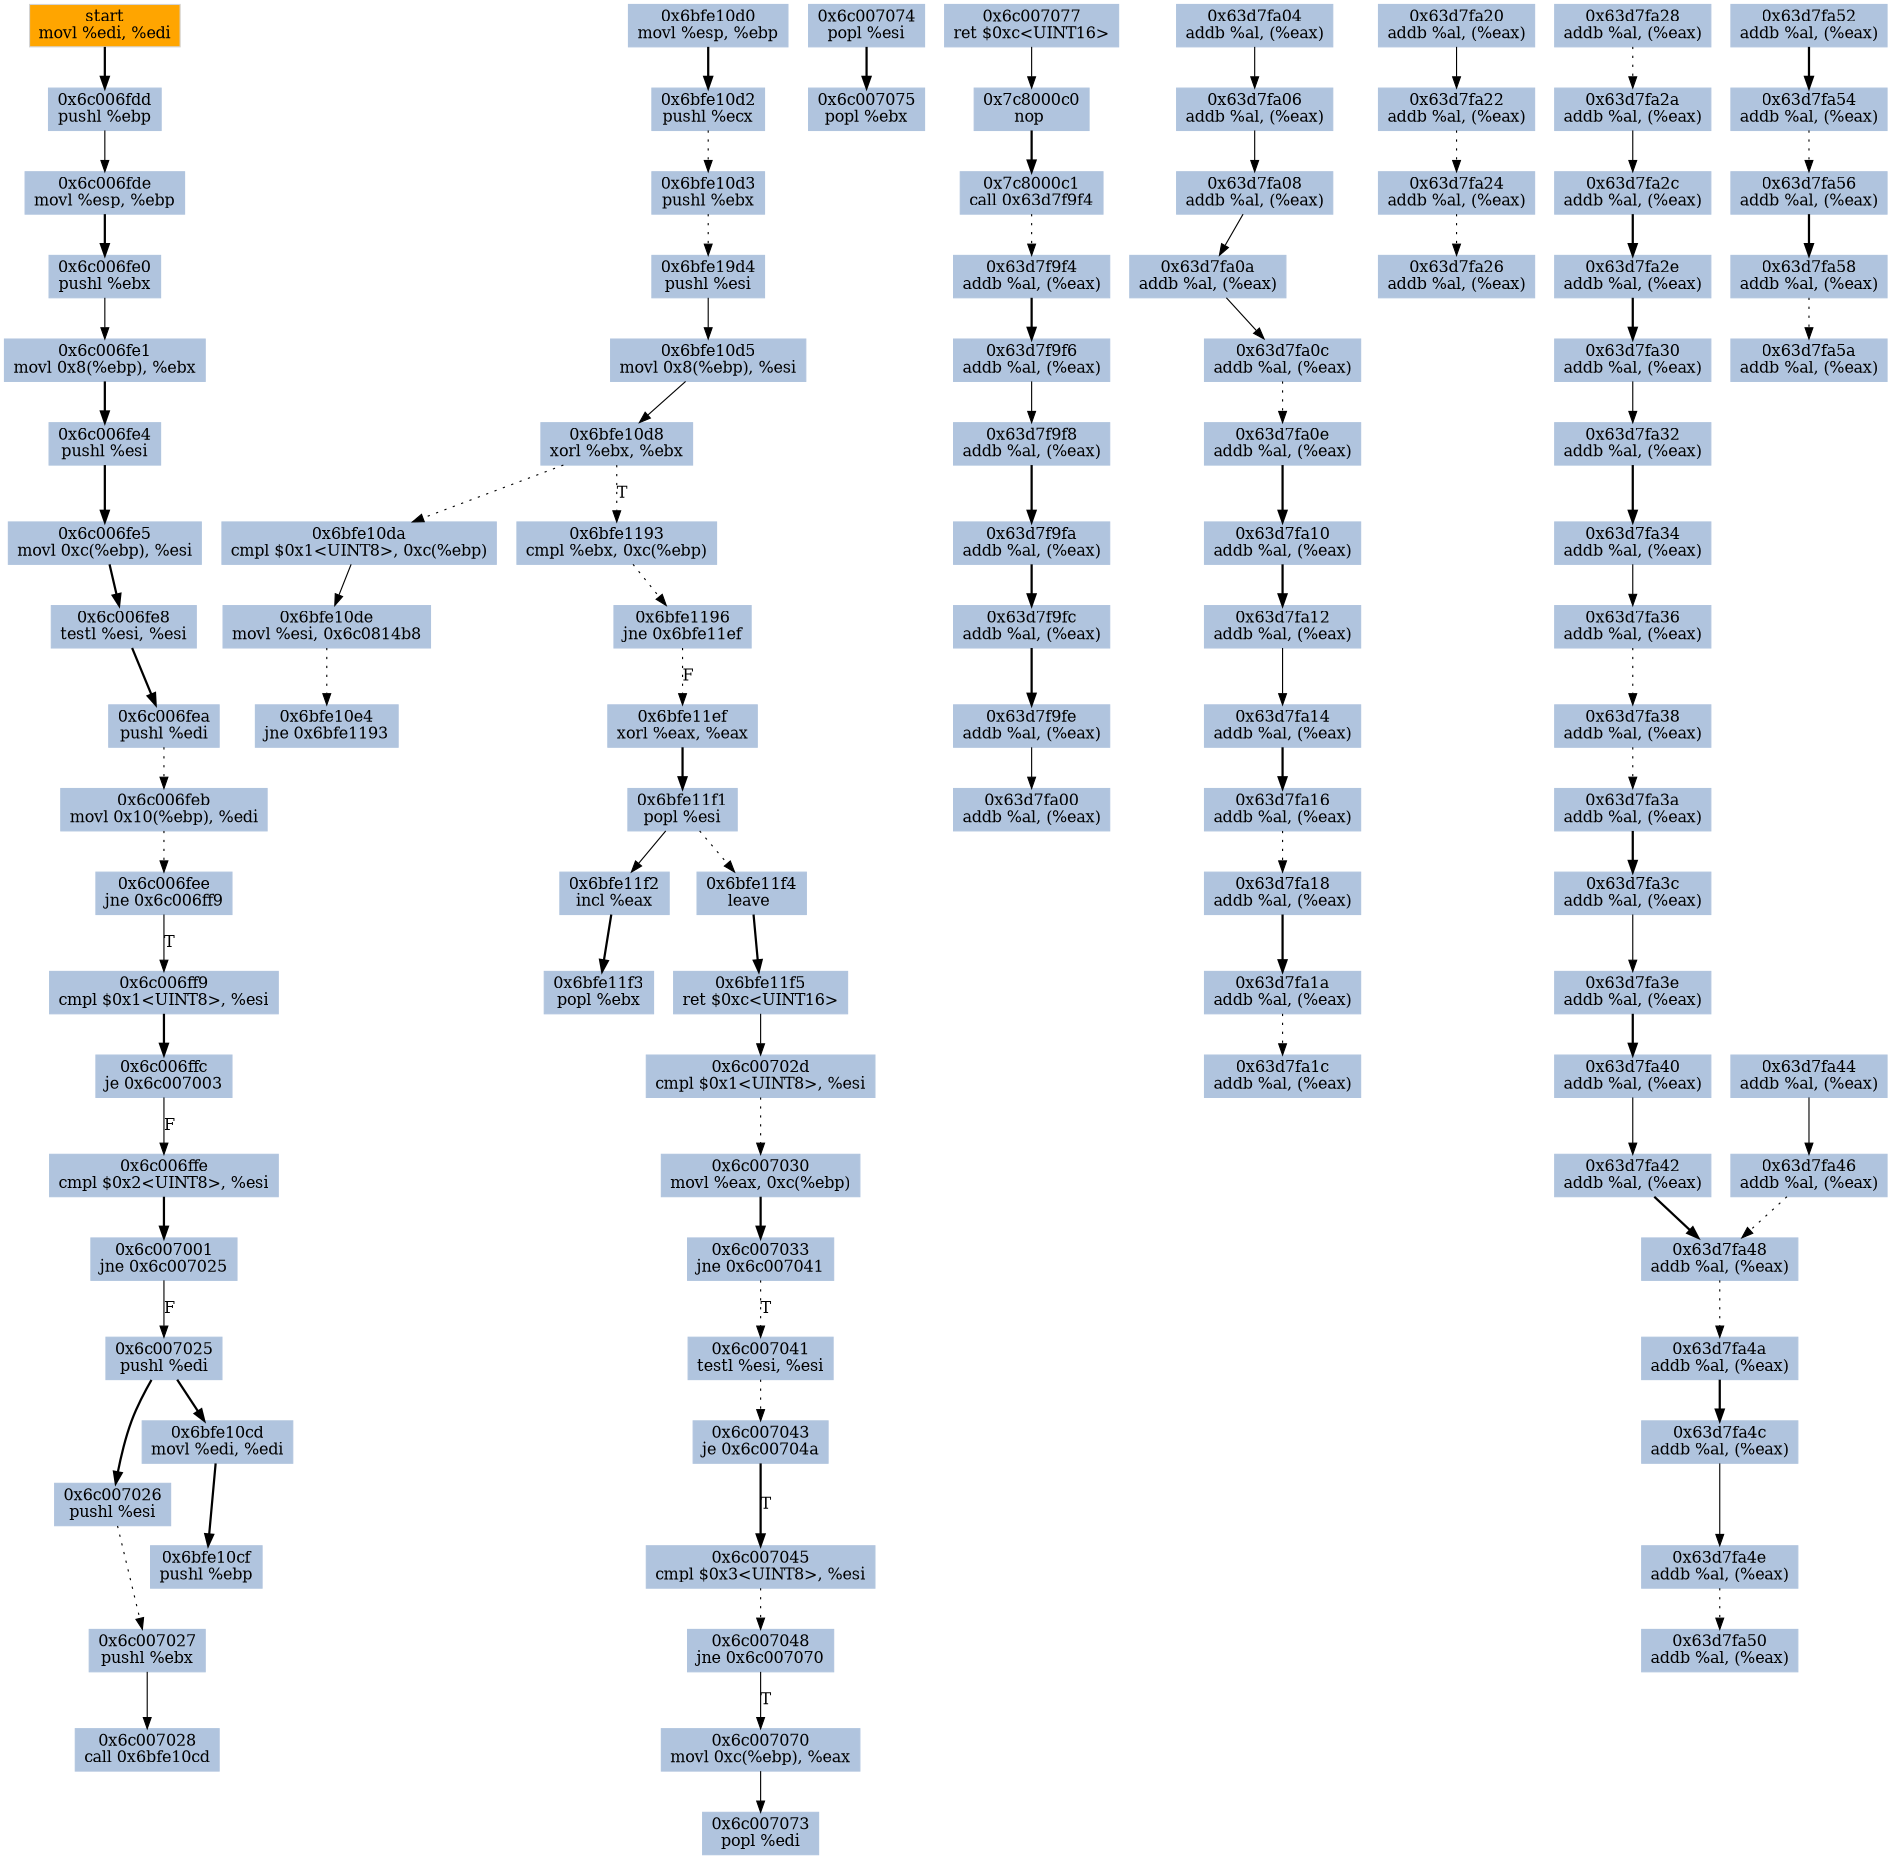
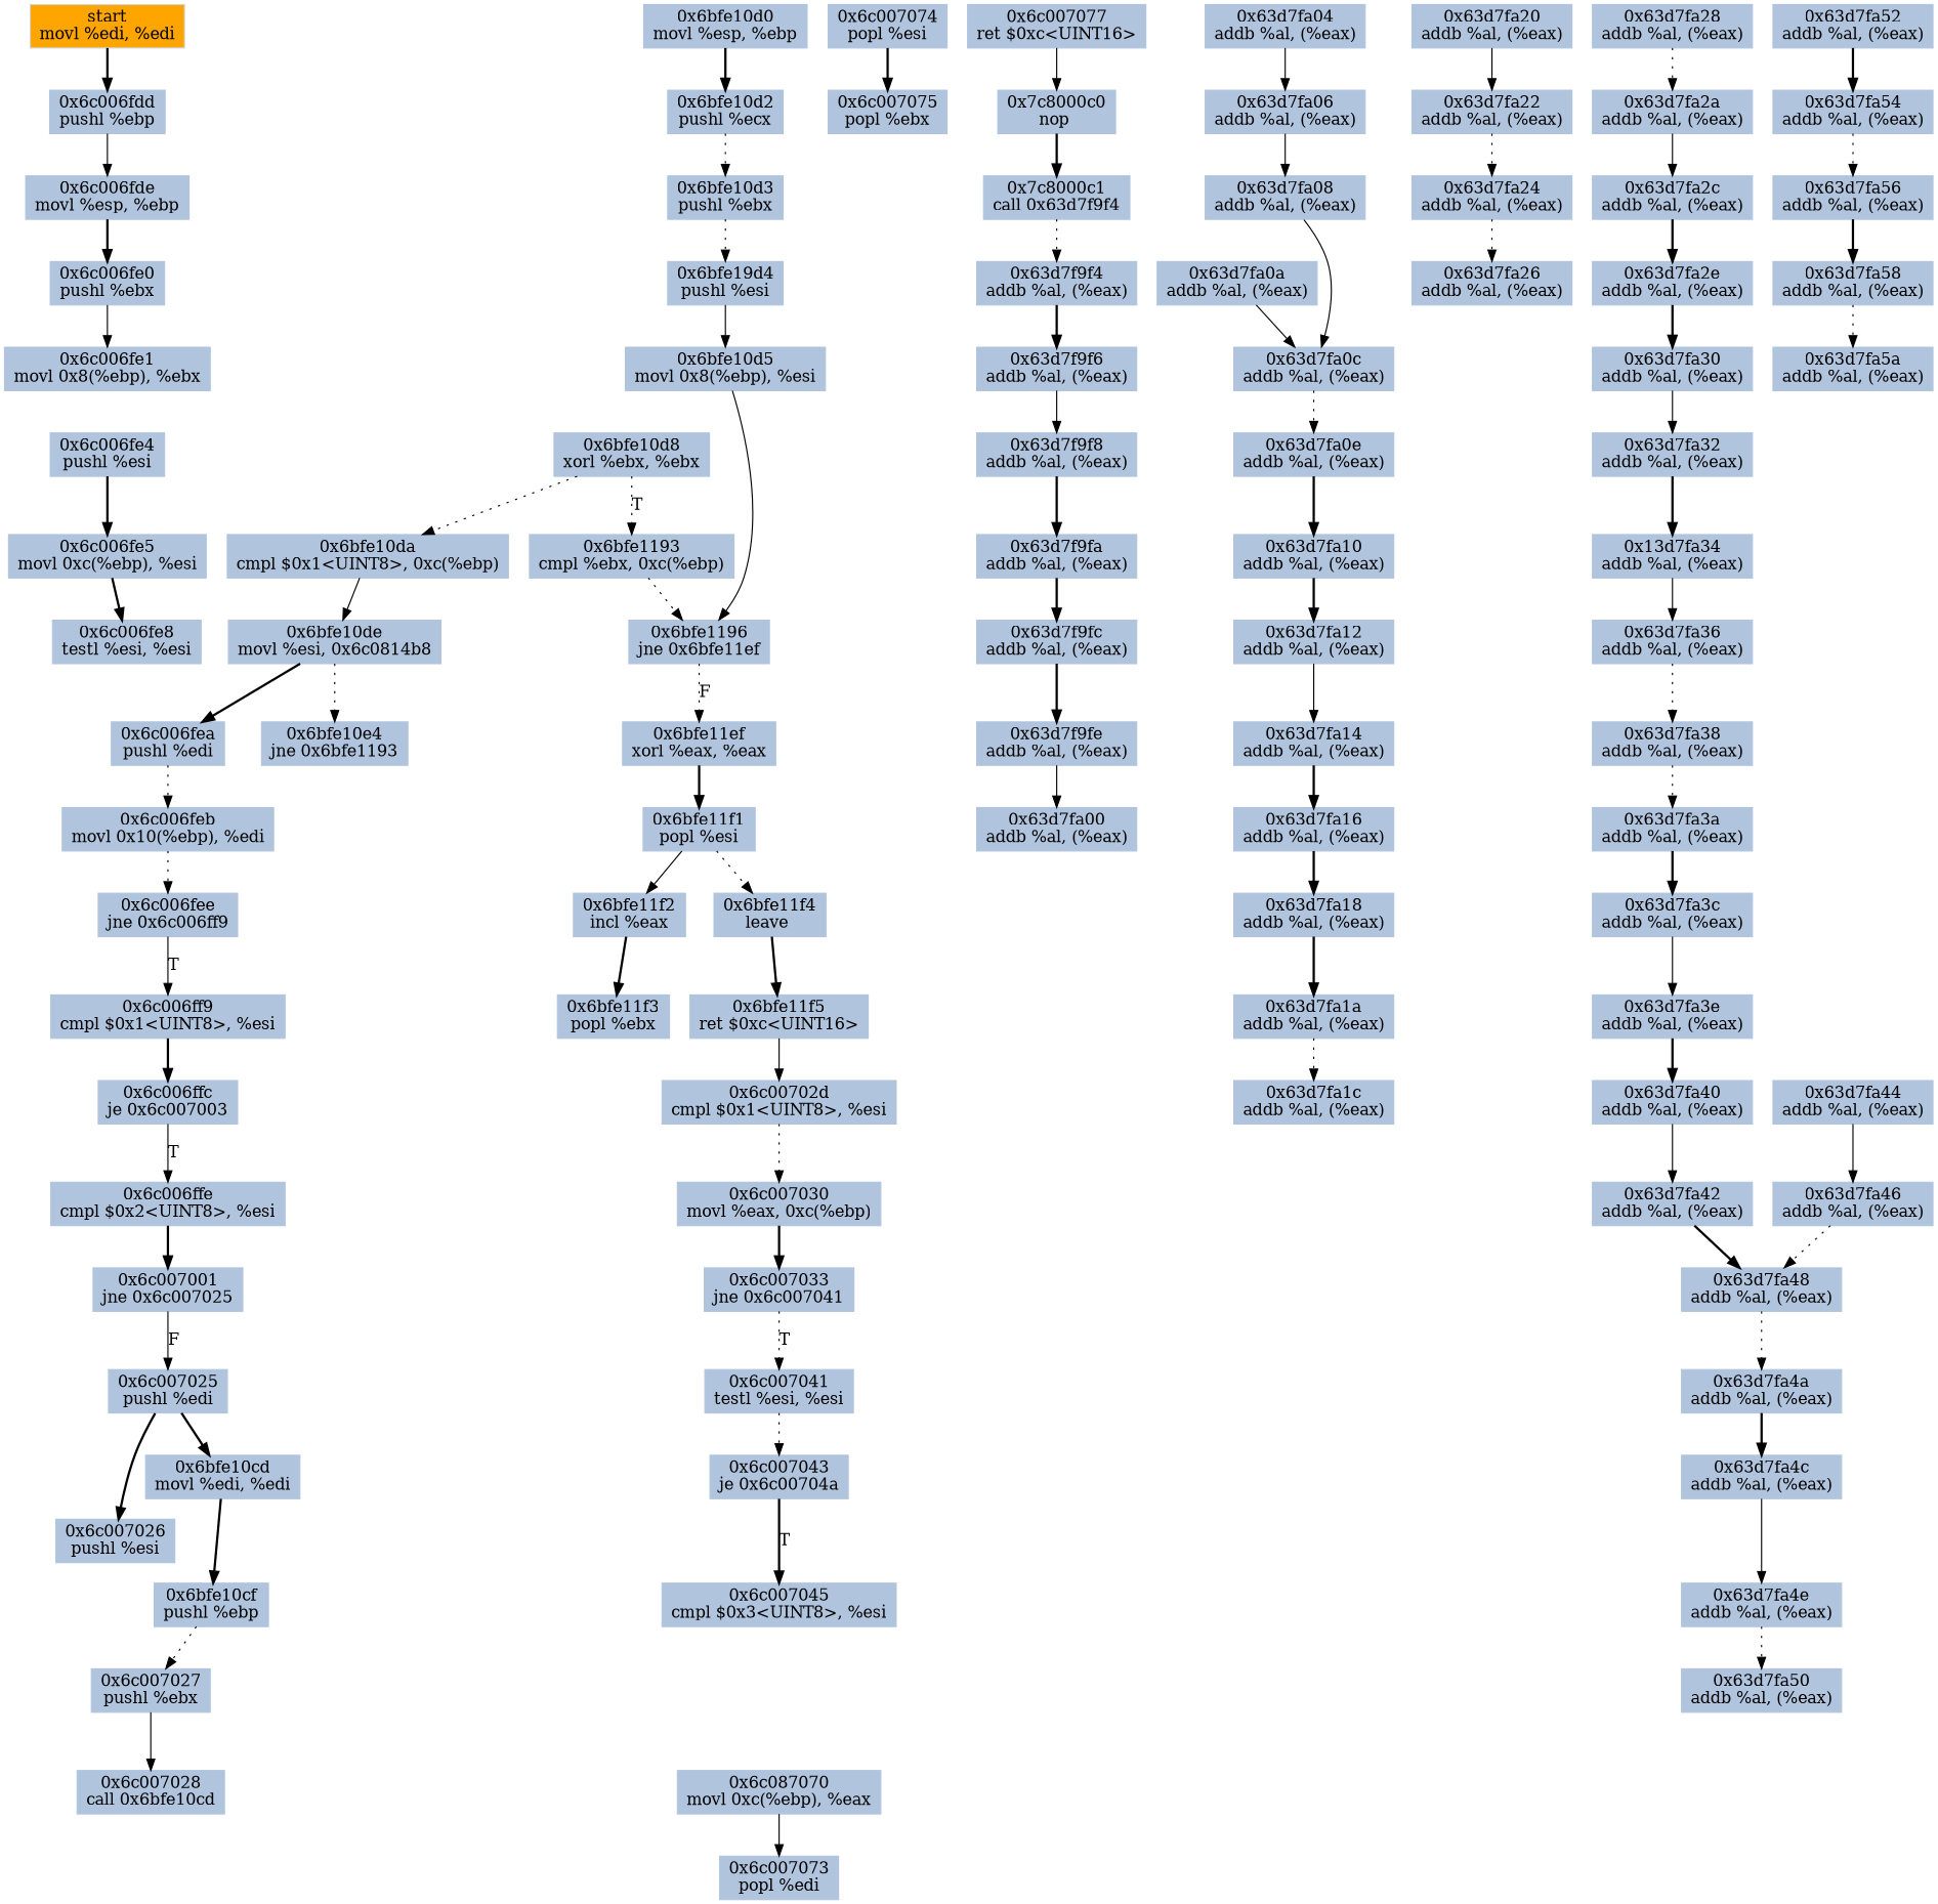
  digraph {
    node [color=lightsteelblue fillcolor=lightsteelblue shape=rectangle style=filled]
    edge [color="#000000" style=bold]
    n1 [color=lightgrey fillcolor=orange label="start\nmovl %edi, %edi"]
    n2 [label="0x6c006fdd\npushl %ebp"]
    n3 [label="0x6c006fde\nmovl %esp, %ebp"]
    n4 [label="0x6c006fe0\npushl %ebx"]
    n5 [label="0x6c006fe1\nmovl 0x8(%ebp), %ebx"]
    n6 [label="0x6c006fe4\npushl %esi"]
    n7 [label="0x6c006fe5\nmovl 0xc(%ebp), %esi"]
    n8 [label="0x6c006fe8\ntestl %esi, %esi"]
    n9 [label="0x6c006fea\npushl %edi"]
    n10 [label="0x6c006feb\nmovl 0x10(%ebp), %edi"]
    n11 [label="0x6c006fee\njne 0x6c006ff9"]
    n12 [label="0x6c006ff9\ncmpl $0x1<UINT8>, %esi"]
    n13 [label="0x6c006ffc\nje 0x6c007003"]
    n14 [label="0x6c006ffe\ncmpl $0x2<UINT8>, %esi"]
    n15 [label="0x6c007001\njne 0x6c007025"]
    n16 [label="0x6c007025\npushl %edi"]
    n17 [label="0x6c007026\npushl %esi"]
    n18 [label="0x6bfe10cd\nmovl %edi, %edi"]
    n19 [label="0x6c007027\npushl %ebx"]
    n20 [label="0x6c007028\ncall 0x6bfe10cd"]
    n21 [label="0x6bfe10cf\npushl %ebp"]
    n22 [label="0x6bfe10d0\nmovl %esp, %ebp"]
    n23 [label="0x6bfe10d2\npushl %ecx"]
    n24 [label="0x6bfe10d3\npushl %ebx"]
    n25 [label="0x6bfe19d4\npushl %esi"]
    n26 [label="0x6bfe10d5\nmovl 0x8(%ebp), %esi"]
    n27 [label="0x6bfe10d8\nxorl %ebx, %ebx"]
    n28 [label="0x6bfe10da\ncmpl $0x1<UINT8>, 0xc(%ebp)"]
    n29 [label="0x6bfe1193\ncmpl %ebx, 0xc(%ebp)"]
    n30 [label="0x6bfe10de\nmovl %esi, 0x6c0814b8"]
    n31 [label="0x6bfe10e4\njne 0x6bfe1193"]
    n32 [label="0x6bfe1196\njne 0x6bfe11ef"]
    n33 [label="0x6bfe11ef\nxorl %eax, %eax"]
    n34 [label="0x6bfe11f1\npopl %esi"]
    n35 [label="0x6bfe11f2\nincl %eax"]
    n36 [label="0x6bfe11f4\nleave "]
    n37 [label="0x6bfe11f3\npopl %ebx"]
    n38 [label="0x6bfe11f5\nret $0xc<UINT16>"]
    n39 [label="0x6c00702d\ncmpl $0x1<UINT8>, %esi"]
    n40 [label="0x6c007030\nmovl %eax, 0xc(%ebp)"]
    n41 [label="0x6c007033\njne 0x6c007041"]
    n42 [label="0x6c007041\ntestl %esi, %esi"]
    n43 [label="0x6c007043\nje 0x6c00704a"]
    n44 [label="0x6c007045\ncmpl $0x3<UINT8>, %esi"]
-   n45 [label="0x6c007048\njne 0x6c007070"]
-   n46 [label="0x6c007070\nmovl 0xc(%ebp), %eax"]
+   n46 [label="0x6c087070\nmovl 0xc(%ebp), %eax"]
    n47 [label="0x6c007073\npopl %edi"]
    n48 [label="0x6c007074\npopl %esi"]
    n49 [label="0x6c007075\npopl %ebx"]
    n50 [label="0x6c007077\nret $0xc<UINT16>"]
    n51 [label="0x7c8000c0\nnop "]
    n52 [label="0x7c8000c1\ncall 0x63d7f9f4"]
    n53 [label="0x63d7f9f4\naddb %al, (%eax)"]
    n54 [label="0x63d7f9f6\naddb %al, (%eax)"]
    n55 [label="0x63d7f9f8\naddb %al, (%eax)"]
    n56 [label="0x63d7f9fa\naddb %al, (%eax)"]
    n57 [label="0x63d7f9fc\naddb %al, (%eax)"]
    n58 [label="0x63d7f9fe\naddb %al, (%eax)"]
    n59 [label="0x63d7fa00\naddb %al, (%eax)"]
    n60 [label="0x63d7fa04\naddb %al, (%eax)"]
    n61 [label="0x63d7fa06\naddb %al, (%eax)"]
    n62 [label="0x63d7fa08\naddb %al, (%eax)"]
    n63 [label="0x63d7fa0a\naddb %al, (%eax)"]
    n64 [label="0x63d7fa0c\naddb %al, (%eax)"]
    n65 [label="0x63d7fa0e\naddb %al, (%eax)"]
    n66 [label="0x63d7fa10\naddb %al, (%eax)"]
    n67 [label="0x63d7fa12\naddb %al, (%eax)"]
    n68 [label="0x63d7fa14\naddb %al, (%eax)"]
    n69 [label="0x63d7fa16\naddb %al, (%eax)"]
    n70 [label="0x63d7fa18\naddb %al, (%eax)"]
    n71 [label="0x63d7fa1a\naddb %al, (%eax)"]
    n72 [label="0x63d7fa1c\naddb %al, (%eax)"]
    n73 [label="0x63d7fa20\naddb %al, (%eax)"]
    n74 [label="0x63d7fa22\naddb %al, (%eax)"]
    n75 [label="0x63d7fa24\naddb %al, (%eax)"]
    n76 [label="0x63d7fa26\naddb %al, (%eax)"]
    n77 [label="0x63d7fa28\naddb %al, (%eax)"]
    n78 [label="0x63d7fa2a\naddb %al, (%eax)"]
    n79 [label="0x63d7fa2c\naddb %al, (%eax)"]
    n80 [label="0x63d7fa2e\naddb %al, (%eax)"]
    n81 [label="0x63d7fa30\naddb %al, (%eax)"]
    n82 [label="0x63d7fa32\naddb %al, (%eax)"]
-   n83 [label="0x63d7fa34\naddb %al, (%eax)"]
+   n83 [label="0x13d7fa34\naddb %al, (%eax)"]
    n84 [label="0x63d7fa36\naddb %al, (%eax)"]
    n85 [label="0x63d7fa38\naddb %al, (%eax)"]
    n86 [label="0x63d7fa3a\naddb %al, (%eax)"]
    n87 [label="0x63d7fa3c\naddb %al, (%eax)"]
    n88 [label="0x63d7fa3e\naddb %al, (%eax)"]
    n89 [label="0x63d7fa40\naddb %al, (%eax)"]
    n90 [label="0x63d7fa42\naddb %al, (%eax)"]
    n91 [label="0x63d7fa48\naddb %al, (%eax)"]
    n92 [label="0x63d7fa44\naddb %al, (%eax)"]
    n93 [label="0x63d7fa46\naddb %al, (%eax)"]
    n94 [label="0x63d7fa4a\naddb %al, (%eax)"]
    n95 [label="0x63d7fa4c\naddb %al, (%eax)"]
    n96 [label="0x63d7fa4e\naddb %al, (%eax)"]
    n97 [label="0x63d7fa50\naddb %al, (%eax)"]
    n98 [label="0x63d7fa52\naddb %al, (%eax)"]
    n99 [label="0x63d7fa54\naddb %al, (%eax)"]
    n100 [label="0x63d7fa56\naddb %al, (%eax)"]
    n101 [label="0x63d7fa58\naddb %al, (%eax)"]
    n102 [label="0x63d7fa5a\naddb %al, (%eax)"]
    n1 -> n2
    n2 -> n3 [style=solid]
    n3 -> n4
    n4 -> n5 [style=solid]
-   n5 -> n6
    n6 -> n7
    n7 -> n8
-   n8 -> n9
+   n30 -> n9
    n9 -> n10 [style=dotted]
    n10 -> n11 [style=dotted]
    n11 -> n12 [label=T style=solid]
    n12 -> n13
-   n13 -> n14 [label=F style=solid]
+   n13 -> n14 [label=T style=solid]
    n14 -> n15
    n15 -> n16 [label=F style=solid]
    n16 -> n17
    n16 -> n18
-   n17 -> n19 [style=dotted]
+   n21 -> n19 [style=dotted]
    n18 -> n21
    n19 -> n20 [style=solid]
    n22 -> n23
    n23 -> n24 [style=dotted]
    n24 -> n25 [style=dotted]
    n25 -> n26 [style=solid]
-   n26 -> n27 [style=solid]
+   n26 -> n32 [style=solid]
    n27 -> n28 [style=dotted]
    n27 -> n29 [label=T style=dotted]
    n28 -> n30 [style=solid]
    n29 -> n32 [style=dotted]
    n30 -> n31 [style=dotted]
    n32 -> n33 [label=F style=dotted]
    n33 -> n34
    n34 -> n35 [style=solid]
    n34 -> n36 [style=dotted]
    n35 -> n37
    n36 -> n38
    n38 -> n39 [style=solid]
    n39 -> n40 [style=dotted]
    n40 -> n41
    n41 -> n42 [label=T style=dotted]
    n42 -> n43 [style=dotted]
    n43 -> n44 [label=T]
-   n44 -> n45 [style=dotted]
-   n45 -> n46 [label=T style=solid]
    n46 -> n47 [style=solid]
    n48 -> n49
    n50 -> n51 [style=solid]
    n51 -> n52
    n52 -> n53 [style=dotted]
    n53 -> n54
    n54 -> n55 [style=solid]
    n55 -> n56
    n56 -> n57
    n57 -> n58
    n58 -> n59 [style=solid]
    n60 -> n61 [style=solid]
    n61 -> n62 [style=solid]
-   n62 -> n63 [style=solid]
+   n62 -> n64 [style=solid]
    n63 -> n64 [style=solid]
    n64 -> n65 [style=dotted]
    n65 -> n66
    n66 -> n67
    n67 -> n68 [style=solid]
    n68 -> n69
-   n69 -> n70 [style=dotted]
+   n69 -> n70
    n70 -> n71
    n71 -> n72 [style=dotted]
    n73 -> n74 [style=solid]
    n74 -> n75 [style=dotted]
    n75 -> n76 [style=dotted]
    n77 -> n78 [style=dotted]
    n78 -> n79 [style=solid]
    n79 -> n80
    n80 -> n81
    n81 -> n82 [style=solid]
    n82 -> n83
    n83 -> n84 [style=solid]
    n84 -> n85 [style=dotted]
    n85 -> n86 [style=dotted]
    n86 -> n87
    n87 -> n88 [style=solid]
    n88 -> n89
    n89 -> n90 [style=solid]
    n90 -> n91
    n91 -> n94 [style=dotted]
    n92 -> n93 [style=solid]
    n93 -> n91 [style=dotted]
    n94 -> n95
    n95 -> n96 [style=solid]
    n96 -> n97 [style=dotted]
    n98 -> n99
    n99 -> n100 [style=dotted]
    n100 -> n101
    n101 -> n102 [style=dotted]
  }
